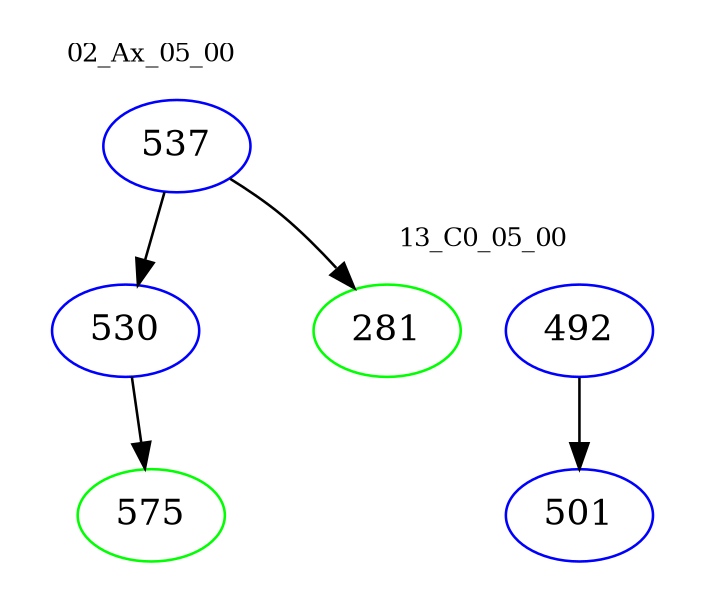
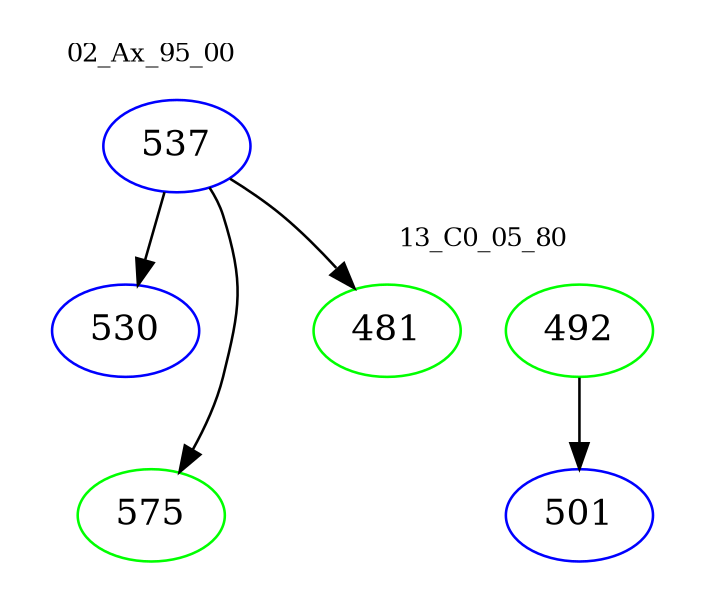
  digraph {
    node [color=blue]
    edge [color=black]
    n1 [label=537]
    n2 [label=530]
    n3 [color=green label=575]
-   n4 [label=492]
-   n5 [color=green label=281]
+   n4 [color=green label=492]
+   n5 [color=green label=481]
    n6 [label=501]
    subgraph cluster_1 {
      color=white
      fontsize=10
-     label="02_Ax_05_00"
+     label="02_Ax_95_00"
      n1
      n2
      n3
    }
    subgraph cluster_2 {
      color=white
      fontsize=10
-     label="13_C0_05_00"
+     label="13_C0_05_80"
      n4
      n5
      n6
    }
    n1 -> n2
-   n2 -> n3
+   n1 -> n3
    n1 -> n5
    n4 -> n6
  }
